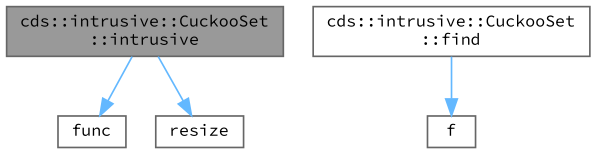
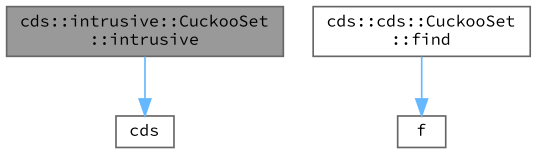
  digraph {
    fontname="Source Code Pro"
    rankdir=TB
    node [color=grey40 fillcolor=white fontname="Source Code Pro" fontsize=10 shape=box style=filled]
    edge [color=steelblue1 fontname="Source Code Pro" fontsize=10 labelfontname=Helvetica labelfontsize=10 style=solid]
    n1 [color=gray40 fillcolor=grey60 fontcolor=black height=0.2 label="cds::intrusive::CuckooSet\l::intrusive" width=0.4]
-   n2 [height=0.2 label=func width=0.4]
-   n3 [height=0.2 label=resize width=0.4]
-   n4 [height=0.2 label="cds::intrusive::CuckooSet\l::find" width=0.4]
+   n3 [height=0.2 label=cds width=0.4]
+   n4 [height=0.2 label="cds::cds::CuckooSet\l::find" width=0.4]
    n5 [height=0.2 label=f width=0.4]
-   n1 -> n2
    n1 -> n3
    n4 -> n5
  }
